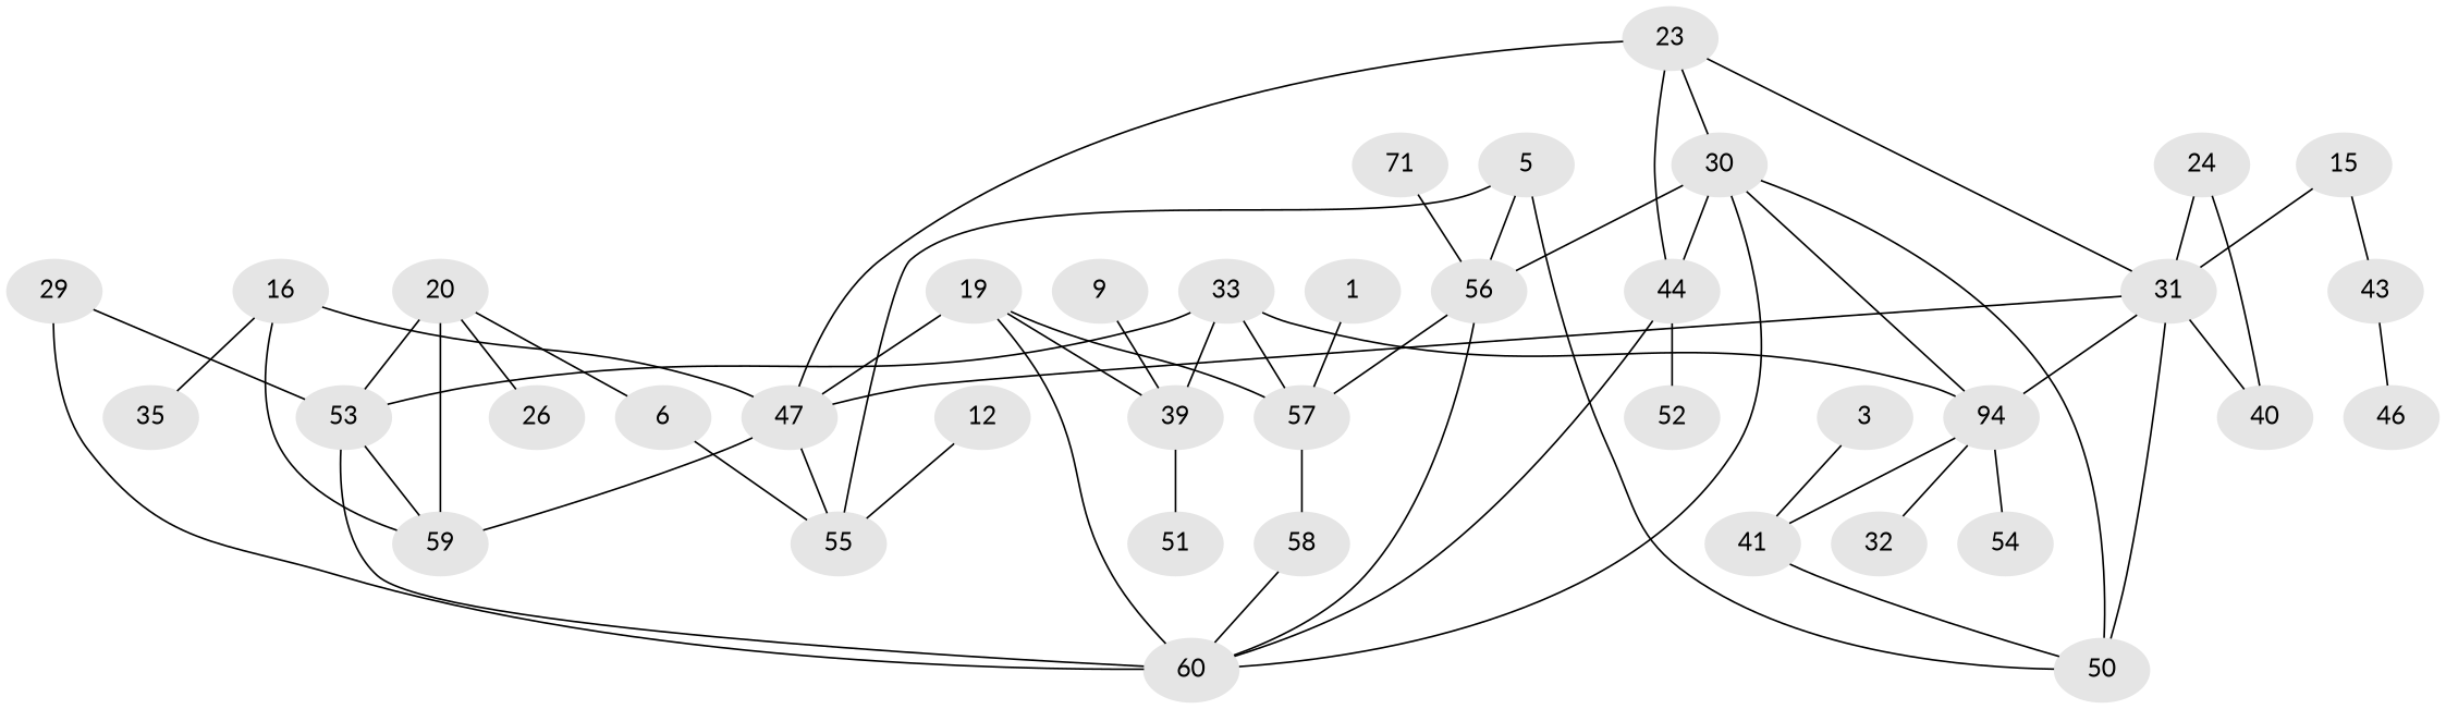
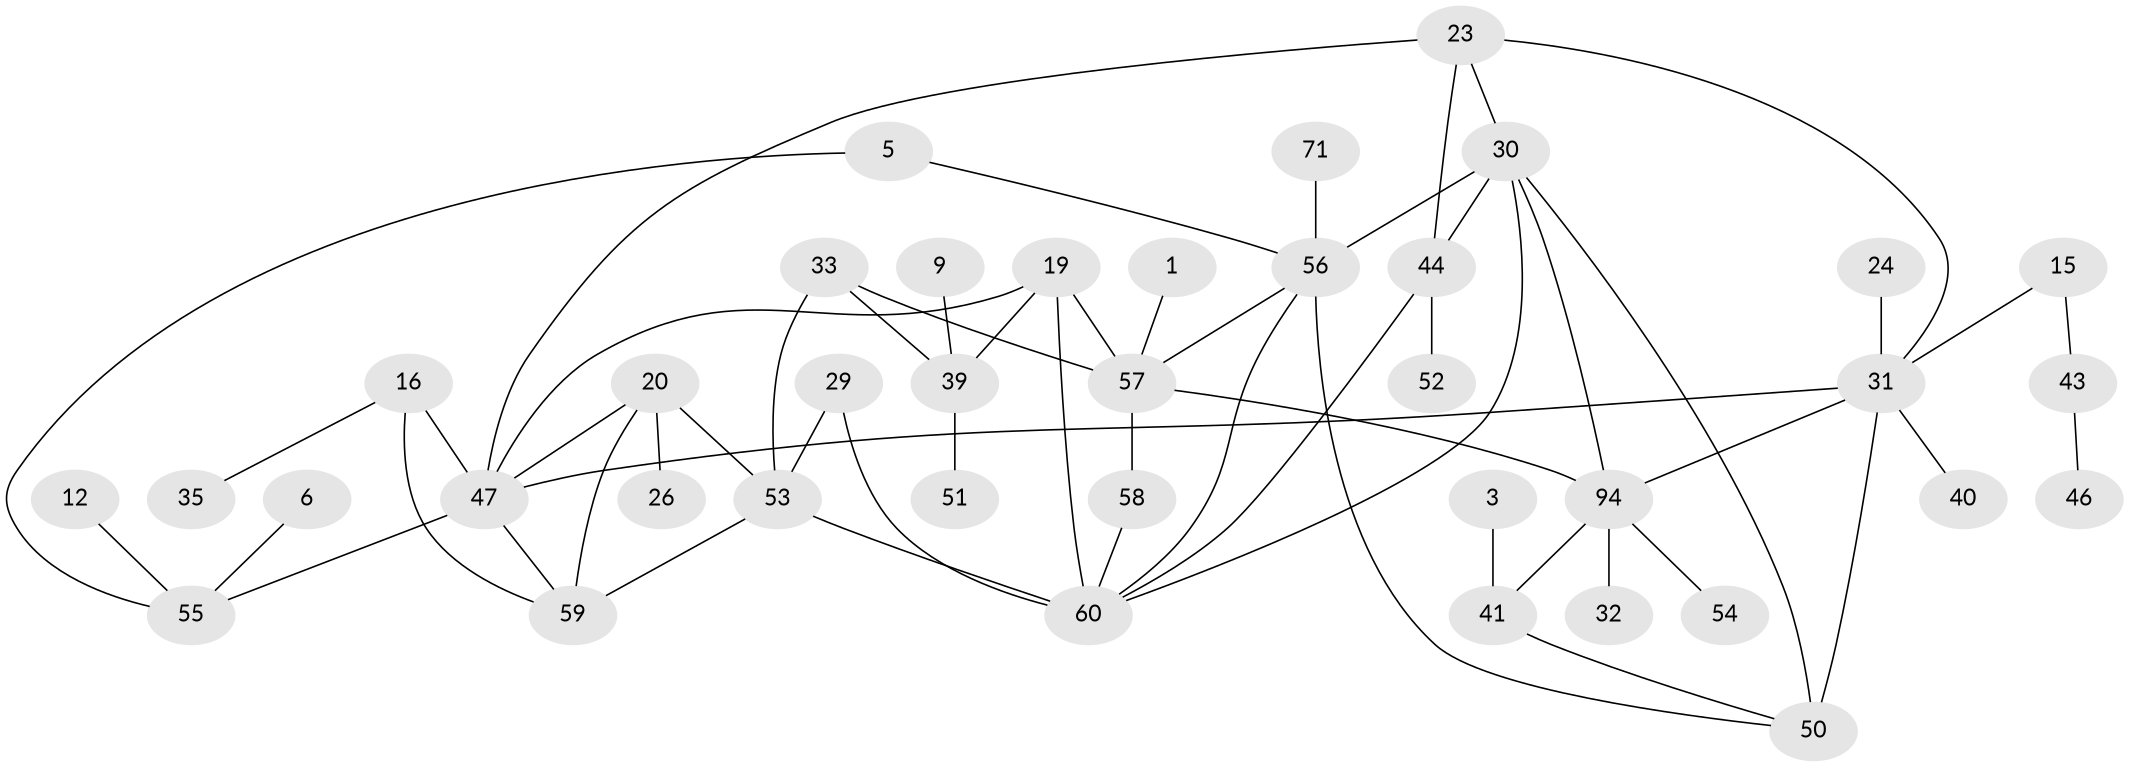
  graph {
    fontname=Lato
    node [color=gray90 fontname=Lato style=filled]
    edge [fontname=Lato weight=1.0]
    1
    57
    58
    3
    41
    50
    5
    55
    56
    60
    6
    9
    39
    51
    12
    n16 [label=15]
    31
    43
    47
    40
    n21 [label=94]
    46
    16
    35
    59
    19
    20
    26
    53
    n30 [label=71]
    23
    30
    44
    52
    24
    29
    n37 [label=32]
    54
    33
    1 -- 57
    57 -- 58
    58 -- 60 [weight=2.0]
    3 -- 41
    41 -- 50
-   5 -- 50
+   56 -- 50
    5 -- 55
    5 -- 56
    56 -- 57
    56 -- 60
    6 -- 55
    9 -- 39
    39 -- 51
    12 -- 55
    n16 -- 31
    n16 -- 43
    31 -- 50 [weight=2.0]
    31 -- 47
    31 -- 40
    31 -- n21
    43 -- 46
    47 -- 55
    47 -- 59
    n21 -- 41
    n21 -- n37
    n21 -- 54
    16 -- 47 [weight=2.0]
    16 -- 35
    16 -- 59
    19 -- 57 [weight=2.0]
    19 -- 60
    19 -- 39
    19 -- 47
-   20 -- 6
+   20 -- 47
    20 -- 59 [weight=2.0]
    20 -- 26
    20 -- 53 [weight=2.0]
    53 -- 60 [weight=2.0]
    53 -- 59
    n30 -- 56
    23 -- 31
    23 -- 47
    23 -- 30
    23 -- 44
    30 -- 50
    30 -- 56 [weight=3.0]
    30 -- 60
    30 -- n21
    30 -- 44
    44 -- 60
    44 -- 52
    24 -- 31
-   24 -- 40
    29 -- 60 [weight=2.0]
    29 -- 53
    33 -- 57
    33 -- 39
-   33 -- n21
+   57 -- n21
    33 -- 53
  }
